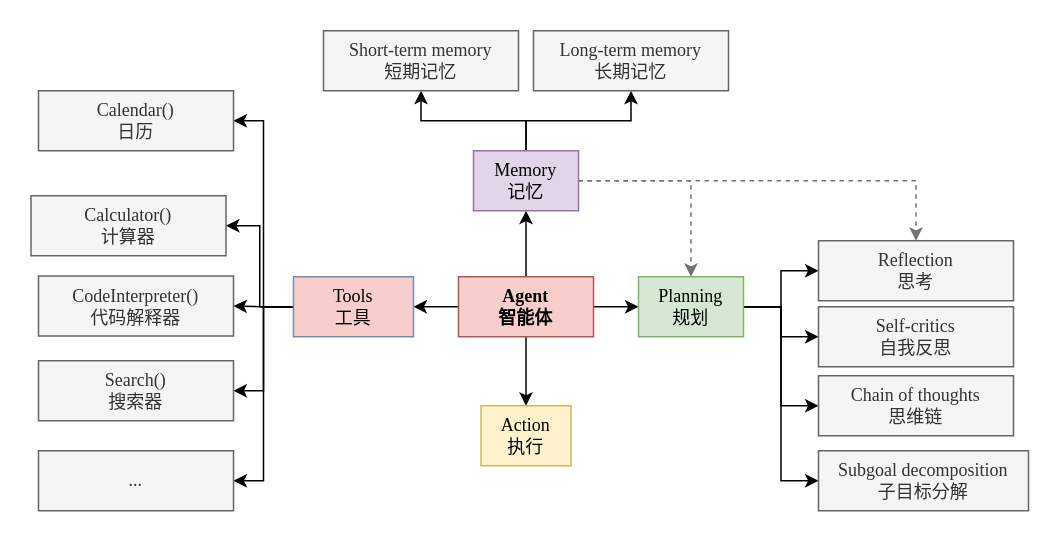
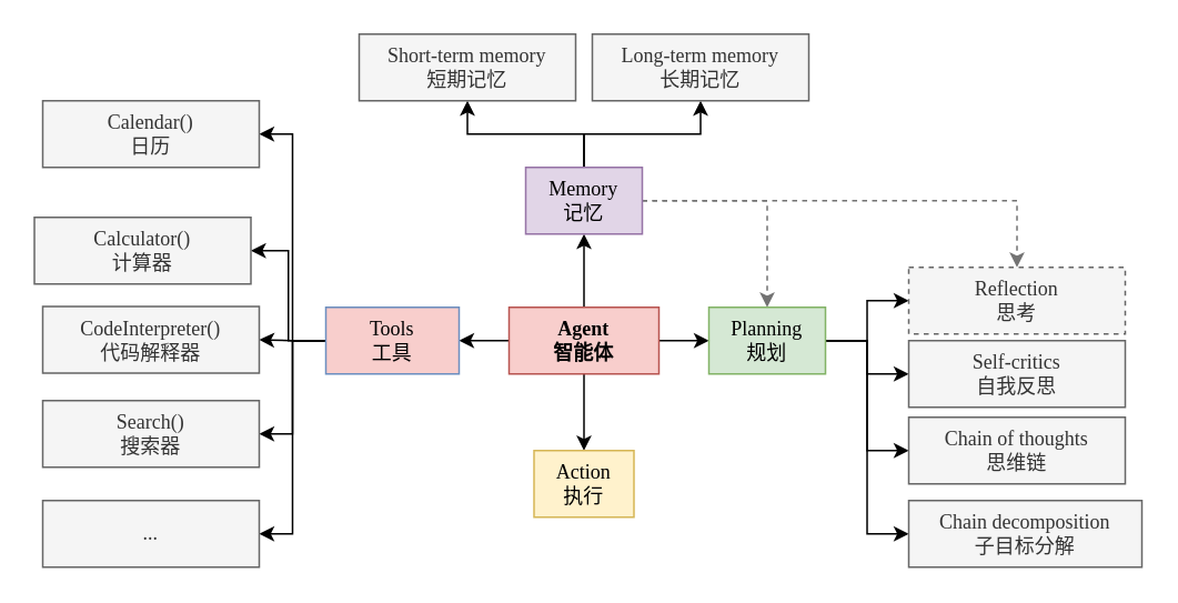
  <mxCell id="0" />
  <mxCell id="1" parent="0" />
  <mxCell id="2" value="" style="edgeStyle=orthogonalEdgeStyle;rounded=0;orthogonalLoop=1;jettySize=auto;html=1;" edge="1" parent="1" source="6" target="12"><mxGeometry relative="1" as="geometry" /></mxCell>
  <mxCell id="3" value="" style="edgeStyle=orthogonalEdgeStyle;rounded=0;orthogonalLoop=1;jettySize=auto;html=1;" edge="1" parent="1" source="6" target="22"><mxGeometry relative="1" as="geometry" /></mxCell>
  <mxCell id="4" value="" style="edgeStyle=orthogonalEdgeStyle;rounded=0;orthogonalLoop=1;jettySize=auto;html=1;" edge="1" parent="1" source="6" target="23"><mxGeometry relative="1" as="geometry" /></mxCell>
  <mxCell id="5" value="" style="edgeStyle=orthogonalEdgeStyle;rounded=0;orthogonalLoop=1;jettySize=auto;html=1;" edge="1" parent="1" source="6" target="17"><mxGeometry relative="1" as="geometry" /></mxCell>
  <mxCell id="6" value="Agent&lt;div style=&quot;font-size: 12px;&quot;&gt;智能体&lt;/div&gt;" style="rounded=0;whiteSpace=wrap;html=1;fontFamily=HarmonyOS Sans SC Medium;fontSize=12;fontStyle=1;strokeWidth=1;fillColor=#f8cecc;strokeColor=#b85450;" vertex="1" parent="1"><mxGeometry x="305" y="184" width="90" height="40" as="geometry" /></mxCell>
  <mxCell id="7" style="edgeStyle=orthogonalEdgeStyle;rounded=0;orthogonalLoop=1;jettySize=auto;html=1;entryX=1;entryY=0.5;entryDx=0;entryDy=0;" edge="1" parent="1" source="12" target="26"><mxGeometry relative="1" as="geometry" /></mxCell>
  <mxCell id="8" style="edgeStyle=orthogonalEdgeStyle;rounded=0;orthogonalLoop=1;jettySize=auto;html=1;exitX=0;exitY=0.5;exitDx=0;exitDy=0;entryX=1;entryY=0.5;entryDx=0;entryDy=0;" edge="1" parent="1" source="12" target="27"><mxGeometry relative="1" as="geometry" /></mxCell>
  <mxCell id="9" style="edgeStyle=orthogonalEdgeStyle;rounded=0;orthogonalLoop=1;jettySize=auto;html=1;exitX=0;exitY=0.5;exitDx=0;exitDy=0;entryX=1;entryY=0.5;entryDx=0;entryDy=0;" edge="1" parent="1" source="12" target="28"><mxGeometry relative="1" as="geometry" /></mxCell>
  <mxCell id="10" style="edgeStyle=orthogonalEdgeStyle;rounded=0;orthogonalLoop=1;jettySize=auto;html=1;exitX=0;exitY=0.5;exitDx=0;exitDy=0;entryX=1;entryY=0.5;entryDx=0;entryDy=0;" edge="1" parent="1" source="12" target="29"><mxGeometry relative="1" as="geometry" /></mxCell>
  <mxCell id="11" style="edgeStyle=orthogonalEdgeStyle;rounded=0;orthogonalLoop=1;jettySize=auto;html=1;exitX=0;exitY=0.5;exitDx=0;exitDy=0;entryX=1;entryY=0.5;entryDx=0;entryDy=0;" edge="1" parent="1" source="12" target="30"><mxGeometry relative="1" as="geometry" /></mxCell>
  <mxCell id="12" value="Tools&lt;div style=&quot;font-size: 12px;&quot;&gt;工具&lt;/div&gt;" style="rounded=0;whiteSpace=wrap;html=1;fontFamily=HarmonyOS Sans SC Medium;fontSize=12;strokeWidth=1;fillColor=#f8cecc;strokeColor=#6c8ebf;" vertex="1" parent="1"><mxGeometry x="195" y="184" width="80" height="40" as="geometry" /></mxCell>
  <mxCell id="13" style="edgeStyle=orthogonalEdgeStyle;rounded=0;orthogonalLoop=1;jettySize=auto;html=1;" edge="1" parent="1" source="17" target="24"><mxGeometry relative="1" as="geometry" /></mxCell>
  <mxCell id="14" style="edgeStyle=orthogonalEdgeStyle;rounded=0;orthogonalLoop=1;jettySize=auto;html=1;exitX=0.5;exitY=0;exitDx=0;exitDy=0;entryX=0.5;entryY=1;entryDx=0;entryDy=0;" edge="1" parent="1" source="17" target="25"><mxGeometry relative="1" as="geometry" /></mxCell>
  <mxCell id="15" style="edgeStyle=orthogonalEdgeStyle;rounded=0;orthogonalLoop=1;jettySize=auto;html=1;exitX=1;exitY=0.5;exitDx=0;exitDy=0;dashed=1;strokeColor=#737373;" edge="1" parent="1" source="17" target="22"><mxGeometry relative="1" as="geometry" /></mxCell>
  <mxCell id="16" style="edgeStyle=orthogonalEdgeStyle;rounded=0;orthogonalLoop=1;jettySize=auto;html=1;exitX=1;exitY=0.5;exitDx=0;exitDy=0;entryX=0.5;entryY=0;entryDx=0;entryDy=0;dashed=1;strokeColor=#737373;" edge="1" parent="1" source="17" target="31"><mxGeometry relative="1" as="geometry" /></mxCell>
  <mxCell id="17" value="Memory&lt;div style=&quot;font-size: 12px;&quot;&gt;记忆&lt;/div&gt;" style="rounded=0;whiteSpace=wrap;html=1;fontFamily=HarmonyOS Sans SC Medium;fontSize=12;strokeWidth=1;fillColor=#e1d5e7;strokeColor=#9673a6;" vertex="1" parent="1"><mxGeometry x="315" y="100" width="70" height="40" as="geometry" /></mxCell>
  <mxCell id="18" style="edgeStyle=orthogonalEdgeStyle;rounded=0;orthogonalLoop=1;jettySize=auto;html=1;exitX=1;exitY=0.5;exitDx=0;exitDy=0;entryX=0;entryY=0.5;entryDx=0;entryDy=0;" edge="1" parent="1" source="22" target="31"><mxGeometry relative="1" as="geometry" /></mxCell>
  <mxCell id="19" style="edgeStyle=orthogonalEdgeStyle;rounded=0;orthogonalLoop=1;jettySize=auto;html=1;exitX=1;exitY=0.5;exitDx=0;exitDy=0;" edge="1" parent="1" source="22" target="32"><mxGeometry relative="1" as="geometry" /></mxCell>
  <mxCell id="20" style="edgeStyle=orthogonalEdgeStyle;rounded=0;orthogonalLoop=1;jettySize=auto;html=1;exitX=1;exitY=0.5;exitDx=0;exitDy=0;entryX=0;entryY=0.5;entryDx=0;entryDy=0;" edge="1" parent="1" source="22" target="33"><mxGeometry relative="1" as="geometry" /></mxCell>
  <mxCell id="21" style="edgeStyle=orthogonalEdgeStyle;rounded=0;orthogonalLoop=1;jettySize=auto;html=1;exitX=1;exitY=0.5;exitDx=0;exitDy=0;entryX=0;entryY=0.5;entryDx=0;entryDy=0;" edge="1" parent="1" source="22" target="34"><mxGeometry relative="1" as="geometry" /></mxCell>
  <mxCell id="22" value="Planning&lt;div style=&quot;font-size: 12px;&quot;&gt;规划&lt;/div&gt;" style="rounded=0;whiteSpace=wrap;html=1;fontFamily=HarmonyOS Sans SC Medium;fontSize=12;strokeWidth=1;fillColor=#d5e8d4;strokeColor=#82b366;" vertex="1" parent="1"><mxGeometry x="425" y="184" width="70" height="40" as="geometry" /></mxCell>
  <mxCell id="23" value="Action&lt;div style=&quot;font-size: 12px;&quot;&gt;执行&lt;/div&gt;" style="rounded=0;whiteSpace=wrap;html=1;fontFamily=HarmonyOS Sans SC Medium;fontSize=12;strokeWidth=1;fillColor=#fff2cc;strokeColor=#d6b656;" vertex="1" parent="1"><mxGeometry x="320" y="270" width="60" height="40" as="geometry" /></mxCell>
  <mxCell id="24" value="Short-term memory&lt;div&gt;短期记忆&lt;/div&gt;" style="rounded=0;whiteSpace=wrap;html=1;fontFamily=HarmonyOS Sans SC Medium;fontSize=12;strokeWidth=1;fillColor=#f5f5f5;strokeColor=#666666;fontColor=#333333;" vertex="1" parent="1"><mxGeometry x="215" y="20" width="130" height="40" as="geometry" /></mxCell>
  <mxCell id="25" value="Long-term memory&lt;div&gt;&lt;span style=&quot;background-color: initial;&quot;&gt;长期记忆&lt;/span&gt;&lt;/div&gt;" style="rounded=0;whiteSpace=wrap;html=1;fontFamily=HarmonyOS Sans SC Medium;fontSize=12;strokeWidth=1;fillColor=#f5f5f5;strokeColor=#666666;fontColor=#333333;" vertex="1" parent="1"><mxGeometry x="355" y="20" width="130" height="40" as="geometry" /></mxCell>
  <mxCell id="26" value="Calendar()&lt;div&gt;日历&lt;/div&gt;" style="rounded=0;whiteSpace=wrap;html=1;fontFamily=HarmonyOS Sans SC Medium;fontSize=12;strokeWidth=1;fillColor=#f5f5f5;strokeColor=#666666;fontColor=#333333;" vertex="1" parent="1"><mxGeometry x="25" y="60" width="130" height="40" as="geometry" /></mxCell>
  <mxCell id="27" value="Calculator()&lt;div&gt;计算器&lt;/div&gt;" style="rounded=0;whiteSpace=wrap;html=1;fontFamily=HarmonyOS Sans SC Medium;fontSize=12;strokeWidth=1;fillColor=#f5f5f5;strokeColor=#666666;fontColor=#333333;" vertex="1" parent="1"><mxGeometry x="20" y="130" width="130" height="40" as="geometry" /></mxCell>
  <mxCell id="28" value="CodeInterpreter()&lt;div&gt;代码解释器&lt;/div&gt;" style="rounded=0;whiteSpace=wrap;html=1;fontFamily=HarmonyOS Sans SC Medium;fontSize=12;strokeWidth=1;fillColor=#f5f5f5;strokeColor=#666666;fontColor=#333333;" vertex="1" parent="1"><mxGeometry x="25" y="183.5" width="130" height="40" as="geometry" /></mxCell>
  <mxCell id="29" value="Search()&lt;div&gt;搜索器&lt;/div&gt;" style="rounded=0;whiteSpace=wrap;html=1;fontFamily=HarmonyOS Sans SC Medium;fontSize=12;strokeWidth=1;fillColor=#f5f5f5;strokeColor=#666666;fontColor=#333333;" vertex="1" parent="1"><mxGeometry x="25" y="240" width="130" height="40" as="geometry" /></mxCell>
  <mxCell id="30" value="..." style="rounded=0;whiteSpace=wrap;html=1;fontFamily=HarmonyOS Sans SC Medium;fontSize=12;strokeWidth=1;fillColor=#f5f5f5;strokeColor=#666666;fontColor=#333333;" vertex="1" parent="1"><mxGeometry x="25" y="300" width="130" height="40" as="geometry" /></mxCell>
- <mxCell id="31" value="Reflection&lt;div&gt;思考&lt;/div&gt;" style="rounded=0;whiteSpace=wrap;html=1;fontFamily=HarmonyOS Sans SC Medium;fontSize=12;strokeWidth=1;fillColor=#f5f5f5;strokeColor=#666666;fontColor=#333333;" vertex="1" parent="1"><mxGeometry x="545" y="160" width="130" height="40" as="geometry" /></mxCell>
+ <mxCell id="31" value="Reflection&lt;div&gt;思考&lt;/div&gt;" style="rounded=0;whiteSpace=wrap;html=1;fontFamily=HarmonyOS Sans SC Medium;fontSize=12;strokeWidth=1;fillColor=#f5f5f5;strokeColor=#666666;fontColor=#333333;dashed=1;" vertex="1" parent="1"><mxGeometry x="545" y="160" width="130" height="40" as="geometry" /></mxCell>
  <mxCell id="32" value="Self-critics&lt;div&gt;自我反思&lt;/div&gt;" style="rounded=0;whiteSpace=wrap;html=1;fontFamily=HarmonyOS Sans SC Medium;fontSize=12;strokeWidth=1;fillColor=#f5f5f5;strokeColor=#666666;fontColor=#333333;" vertex="1" parent="1"><mxGeometry x="545" y="204" width="130" height="40" as="geometry" /></mxCell>
  <mxCell id="33" value="Chain of thoughts&lt;div&gt;思维链&lt;/div&gt;" style="rounded=0;whiteSpace=wrap;html=1;fontFamily=HarmonyOS Sans SC Medium;fontSize=12;strokeWidth=1;fillColor=#f5f5f5;strokeColor=#666666;fontColor=#333333;" vertex="1" parent="1"><mxGeometry x="545" y="250" width="130" height="40" as="geometry" /></mxCell>
- <mxCell id="34" value="Subgoal decomposition&lt;div&gt;子目标分解&lt;/div&gt;" style="rounded=0;whiteSpace=wrap;html=1;fontFamily=HarmonyOS Sans SC Medium;fontSize=12;strokeWidth=1;fillColor=#f5f5f5;strokeColor=#666666;fontColor=#333333;" vertex="1" parent="1"><mxGeometry x="545" y="300" width="140" height="40" as="geometry" /></mxCell>
+ <mxCell id="34" value="Chain decomposition&lt;div&gt;子目标分解&lt;/div&gt;" style="rounded=0;whiteSpace=wrap;html=1;fontFamily=HarmonyOS Sans SC Medium;fontSize=12;strokeWidth=1;fillColor=#f5f5f5;strokeColor=#666666;fontColor=#333333;" vertex="1" parent="1"><mxGeometry x="545" y="300" width="140" height="40" as="geometry" /></mxCell>
